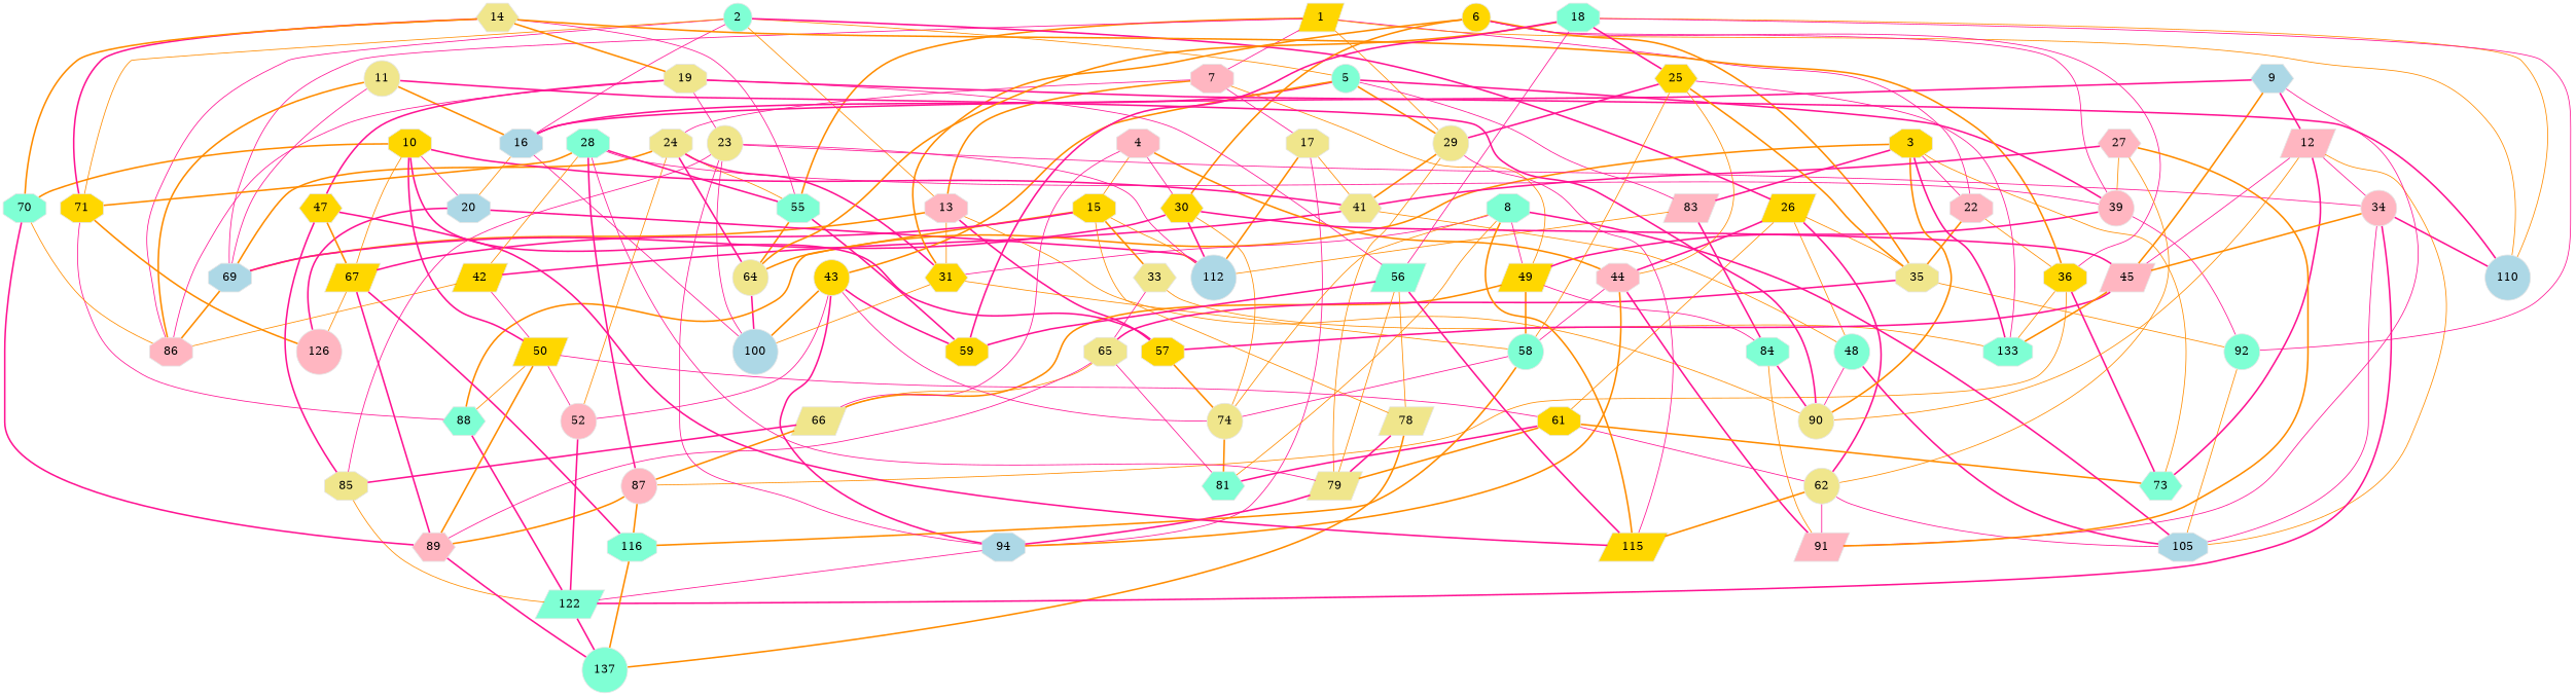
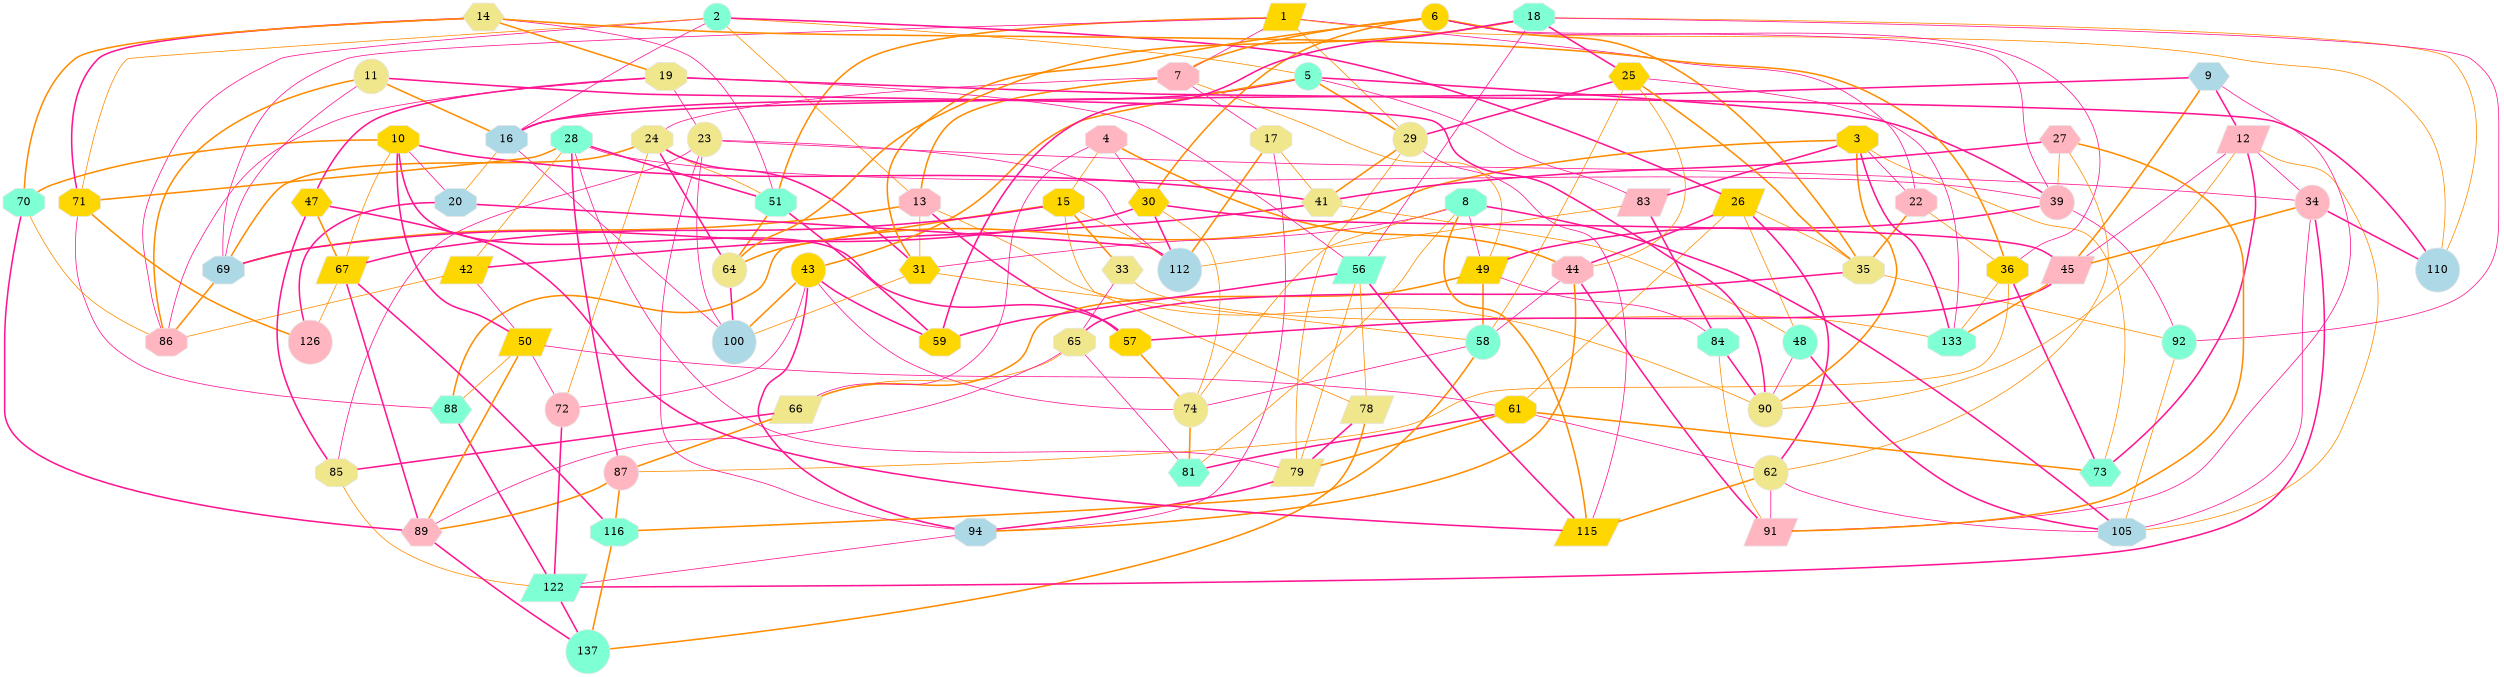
  graph {
    node [color=gray90 fillcolor=gold shape=octagon style=filled]
    edge [color=deeppink style=bold]
    1 [shape=parallelogram super="+38"]
    7 [fillcolor=lightpink super="+32"]
    22 [fillcolor=lightpink]
    29 [fillcolor=khaki shape=circle super="+134"]
-   51 [fillcolor=aquamarine super="+121" label=55]
+   51 [fillcolor=aquamarine super="+121"]
    69 [fillcolor=lightblue super="+95"]
    110 [fillcolor=lightblue shape=circle]
    13 [fillcolor=lightpink super="+68"]
    17 [fillcolor=khaki]
    24 [fillcolor=khaki super="+135"]
    49 [shape=parallelogram super="+98"]
    35 [fillcolor=khaki super="+131"]
    36 [super="+77"]
    115 [shape=parallelogram super="+127"]
    41 [fillcolor=khaki shape=hexagon super="+60"]
    79 [fillcolor=khaki shape=parallelogram super="+124"]
    64 [fillcolor=khaki shape=circle super="+97"]
    59
    86 [fillcolor=lightpink super="+103"]
    2 [fillcolor=aquamarine shape=circle super="+129"]
    5 [fillcolor=aquamarine shape=circle super="+117"]
    16 [fillcolor=lightblue super="+139"]
    26 [shape=parallelogram super="+132"]
    71 [super="+99"]
    83 [fillcolor=lightpink shape=parallelogram]
    39 [fillcolor=lightpink shape=circle super="+63"]
    43 [shape=circle super="+128"]
    90 [fillcolor=khaki shape=circle super="+104"]
    31 [shape=hexagon super="+138"]
    57
    20 [fillcolor=lightblue]
    100 [fillcolor=lightblue shape=circle super="+118"]
    44 [fillcolor=lightpink super="+55"]
    48 [fillcolor=aquamarine shape=circle]
    61 [super="+101"]
    62 [fillcolor=khaki shape=circle super="+75"]
    88 [fillcolor=aquamarine shape=hexagon]
    126 [fillcolor=lightpink shape=circle]
    3 [super="+21"]
    73 [fillcolor=aquamarine shape=hexagon]
    133 [fillcolor=aquamarine]
    112 [fillcolor=lightblue shape=circle super="+114"]
    84 [fillcolor=aquamarine]
    15 [super="+53"]
    67 [shape=parallelogram super="+80"]
    33 [fillcolor=khaki shape=hexagon]
    78 [fillcolor=khaki shape=parallelogram]
    4 [fillcolor=lightpink]
    30 [shape=hexagon super="+46"]
    66 [fillcolor=khaki shape=parallelogram super="+108"]
    74 [fillcolor=khaki shape=circle super="+76"]
    45 [fillcolor=lightpink shape=parallelogram super="+119"]
    91 [fillcolor=lightpink shape=parallelogram super="+113"]
    94 [fillcolor=lightblue super="+130"]
    58 [fillcolor=aquamarine shape=circle super="+96"]
    85 [fillcolor=khaki]
    87 [fillcolor=lightpink shape=circle super="+123"]
    92 [fillcolor=aquamarine shape=circle]
-   52 [fillcolor=lightpink shape=circle]
+   52 [fillcolor=lightpink shape=circle label=72]
    6 [shape=circle super="+93"]
    65 [fillcolor=khaki super="+141"]
    8 [fillcolor=aquamarine super="+72"]
    81 [fillcolor=aquamarine shape=hexagon]
    105 [fillcolor=lightblue super="+107"]
    12 [fillcolor=lightpink shape=parallelogram super="+54"]
    34 [fillcolor=lightpink shape=circle super="+40"]
    9 [fillcolor=lightblue shape=hexagon]
    10 [super="+109"]
    50 [shape=parallelogram super="+142"]
    70 [fillcolor=aquamarine]
    42 [shape=parallelogram]
    89 [fillcolor=lightpink shape=hexagon super="+120"]
    116 [fillcolor=aquamarine]
    11 [fillcolor=khaki shape=circle]
    122 [fillcolor=aquamarine shape=parallelogram super="+136"]
    14 [fillcolor=khaki shape=hexagon super="+37"]
    19 [fillcolor=khaki super="+82"]
    56 [fillcolor=aquamarine shape=parallelogram super="+102"]
    23 [fillcolor=khaki shape=circle super="+106"]
    47 [shape=hexagon]
    137 [fillcolor=aquamarine shape=circle]
    18 [fillcolor=aquamarine super="+125"]
    25 [shape=hexagon super="+140"]
    27 [fillcolor=lightpink shape=hexagon]
    28 [fillcolor=aquamarine super="+111"]
    1 -- 7 [style=solid]
    1 -- 22 [style=solid]
    1 -- 29 [color=darkorange style=solid]
    1 -- 51 [color=darkorange]
    1 -- 69 [style=solid]
    1 -- 110 [color=darkorange style=solid]
    7 -- 13 [color=darkorange]
    7 -- 17 [style=solid]
    7 -- 24 [style=solid]
    7 -- 49 [color=darkorange style=solid]
    22 -- 35 [color=darkorange]
    22 -- 36 [color=darkorange style=solid]
    29 -- 115 [style=solid]
    29 -- 41 [color=darkorange]
    29 -- 79 [color=darkorange style=solid]
    51 -- 64 [color=darkorange]
    51 -- 59
    69 -- 86 [color=darkorange]
    13 -- 69 [color=darkorange]
    13 -- 90 [color=darkorange style=solid]
    13 -- 31 [color=darkorange style=solid]
    13 -- 57
    17 -- 41 [color=darkorange style=solid]
    17 -- 112 [color=darkorange]
    17 -- 94 [style=solid]
    24 -- 51 [color=darkorange style=solid]
    24 -- 69 [color=darkorange]
    24 -- 64
    24 -- 31
    24 -- 52 [color=darkorange style=solid]
    49 -- 84 [style=solid]
    49 -- 66 [color=darkorange]
    49 -- 58 [color=darkorange]
    35 -- 92 [color=darkorange style=solid]
    35 -- 65
    36 -- 73
    36 -- 133 [color=darkorange style=solid]
    36 -- 87 [color=darkorange style=solid]
    41 -- 48 [color=darkorange style=solid]
    41 -- 42
    79 -- 94
    64 -- 100 [weight=2]
    2 -- 13 [color=darkorange style=solid]
    2 -- 86 [style=solid]
    2 -- 5 [color=darkorange style=solid]
    2 -- 16 [style=solid]
    2 -- 26
    2 -- 71 [color=darkorange style=solid]
    5 -- 29 [color=darkorange]
    5 -- 16
    5 -- 83 [style=solid]
    5 -- 39
    5 -- 43 [color=darkorange]
    16 -- 20 [color=darkorange style=solid]
    16 -- 100 [style=solid]
    26 -- 35 [color=darkorange style=solid]
    26 -- 44
    26 -- 48 [color=darkorange style=solid]
    26 -- 61 [color=darkorange style=solid]
    26 -- 62
    71 -- 88 [style=solid]
    71 -- 126 [color=darkorange]
    83 -- 112 [color=darkorange style=solid]
    83 -- 84
    39 -- 49
    39 -- 92 [style=solid]
    43 -- 59
    43 -- 100 [color=darkorange]
    43 -- 74 [style=solid]
    43 -- 94
    43 -- 52 [style=solid]
    31 -- 100 [color=darkorange style=solid]
    31 -- 58 [color=darkorange style=solid]
    57 -- 74 [color=darkorange]
    20 -- 126
    20 -- 112
    44 -- 91
    44 -- 94 [color=darkorange]
    44 -- 58 [style=solid]
    48 -- 90 [style=solid]
    48 -- 105
    61 -- 79 [color=darkorange]
    61 -- 62 [style=solid]
    61 -- 73 [color=darkorange]
    61 -- 81
    62 -- 115 [color=darkorange]
    62 -- 91 [style=solid]
    62 -- 105 [style=solid]
    88 -- 122
    3 -- 22 [style=solid]
    3 -- 64 [color=darkorange]
    3 -- 83
    3 -- 90 [color=darkorange]
    3 -- 73 [color=darkorange style=solid]
    3 -- 133
    84 -- 90
    84 -- 91 [color=darkorange style=solid]
    15 -- 88 [color=darkorange]
    15 -- 112 [color=darkorange style=solid]
    15 -- 67
    15 -- 33 [color=darkorange]
    15 -- 78 [color=darkorange style=solid]
    67 -- 126 [color=darkorange style=solid]
    67 -- 89
    67 -- 116
    33 -- 133 [color=darkorange style=solid]
    33 -- 65 [style=solid]
    78 -- 79
    78 -- 137 [color=darkorange]
    4 -- 44 [color=darkorange]
    4 -- 15 [color=darkorange style=solid]
    4 -- 30 [style=solid]
    4 -- 66 [style=solid]
    30 -- 69
    30 -- 112
    30 -- 74 [color=darkorange style=solid]
    30 -- 45
    66 -- 85
    66 -- 87 [color=darkorange weight=2]
    74 -- 81 [color=darkorange]
    45 -- 57
    45 -- 133 [color=darkorange]
    94 -- 122 [style=solid]
    58 -- 74 [style=solid]
    58 -- 116 [color=darkorange]
    85 -- 122 [color=darkorange style=solid]
    87 -- 89 [color=darkorange]
    87 -- 116 [color=darkorange]
    92 -- 105 [color=darkorange style=solid]
    52 -- 122
+   6 -- 7 [color=darkorange]
    6 -- 35 [color=darkorange]
    6 -- 36 [style=solid]
    6 -- 39 [style=solid]
    6 -- 31 [color=darkorange]
    6 -- 30 [color=darkorange]
    65 -- 66 [color=darkorange style=solid]
    65 -- 81 [style=solid]
    65 -- 89 [style=solid]
    8 -- 49 [style=solid]
    8 -- 115 [color=darkorange]
    8 -- 31 [style=solid]
    8 -- 74 [color=darkorange style=solid]
    8 -- 81 [color=darkorange style=solid]
    8 -- 105
    12 -- 90 [color=darkorange style=solid]
    12 -- 73
    12 -- 45 [style=solid]
    12 -- 105 [color=darkorange style=solid]
    12 -- 34 [style=solid]
    34 -- 110
    34 -- 45 [color=darkorange]
    34 -- 105 [style=solid]
    34 -- 122
    9 -- 16
    9 -- 45 [color=darkorange]
    9 -- 91 [style=solid]
    9 -- 12
    10 -- 41
    10 -- 57
    10 -- 20 [style=solid]
    10 -- 67 [color=darkorange style=solid]
    10 -- 50
    10 -- 70 [color=darkorange]
    50 -- 61 [style=solid]
    50 -- 88 [color=darkorange style=solid]
    50 -- 52 [style=solid]
    50 -- 89 [color=darkorange]
    70 -- 86 [color=darkorange style=solid]
    70 -- 89
    42 -- 86 [color=darkorange style=solid]
    42 -- 50 [style=solid]
    89 -- 137
    116 -- 137 [color=darkorange]
    11 -- 69 [style=solid]
    11 -- 86 [color=darkorange]
    11 -- 16 [color=darkorange]
    11 -- 90
    122 -- 137
    14 -- 51 [style=solid]
    14 -- 36 [color=darkorange]
    14 -- 71 [weight=2]
    14 -- 70 [color=darkorange]
    14 -- 19 [color=darkorange]
    19 -- 110
    19 -- 86 [style=solid]
    19 -- 56 [style=solid]
    19 -- 23 [style=solid]
    19 -- 47
    56 -- 115
    56 -- 79 [color=darkorange style=solid]
    56 -- 59
    56 -- 78 [color=darkorange style=solid]
    23 -- 100 [style=solid]
    23 -- 112 [style=solid]
    23 -- 94 [style=solid]
    23 -- 85 [style=solid]
    23 -- 34 [style=solid]
    47 -- 115
    47 -- 67 [color=darkorange]
    47 -- 85
    18 -- 110 [color=darkorange style=solid]
    18 -- 64 [color=darkorange]
    18 -- 59
    18 -- 92 [style=solid]
    18 -- 56 [style=solid]
    18 -- 25
    25 -- 29
    25 -- 35 [color=darkorange]
    25 -- 44 [color=darkorange style=solid]
    25 -- 133 [style=solid]
    25 -- 58 [color=darkorange style=solid]
    27 -- 41
    27 -- 39 [color=darkorange style=solid]
    27 -- 62 [color=darkorange style=solid]
    27 -- 91 [color=darkorange]
    28 -- 51
    28 -- 79 [style=solid]
    28 -- 71 [color=darkorange]
    28 -- 39 [style=solid]
    28 -- 87
    28 -- 42 [color=darkorange style=solid]
  }
